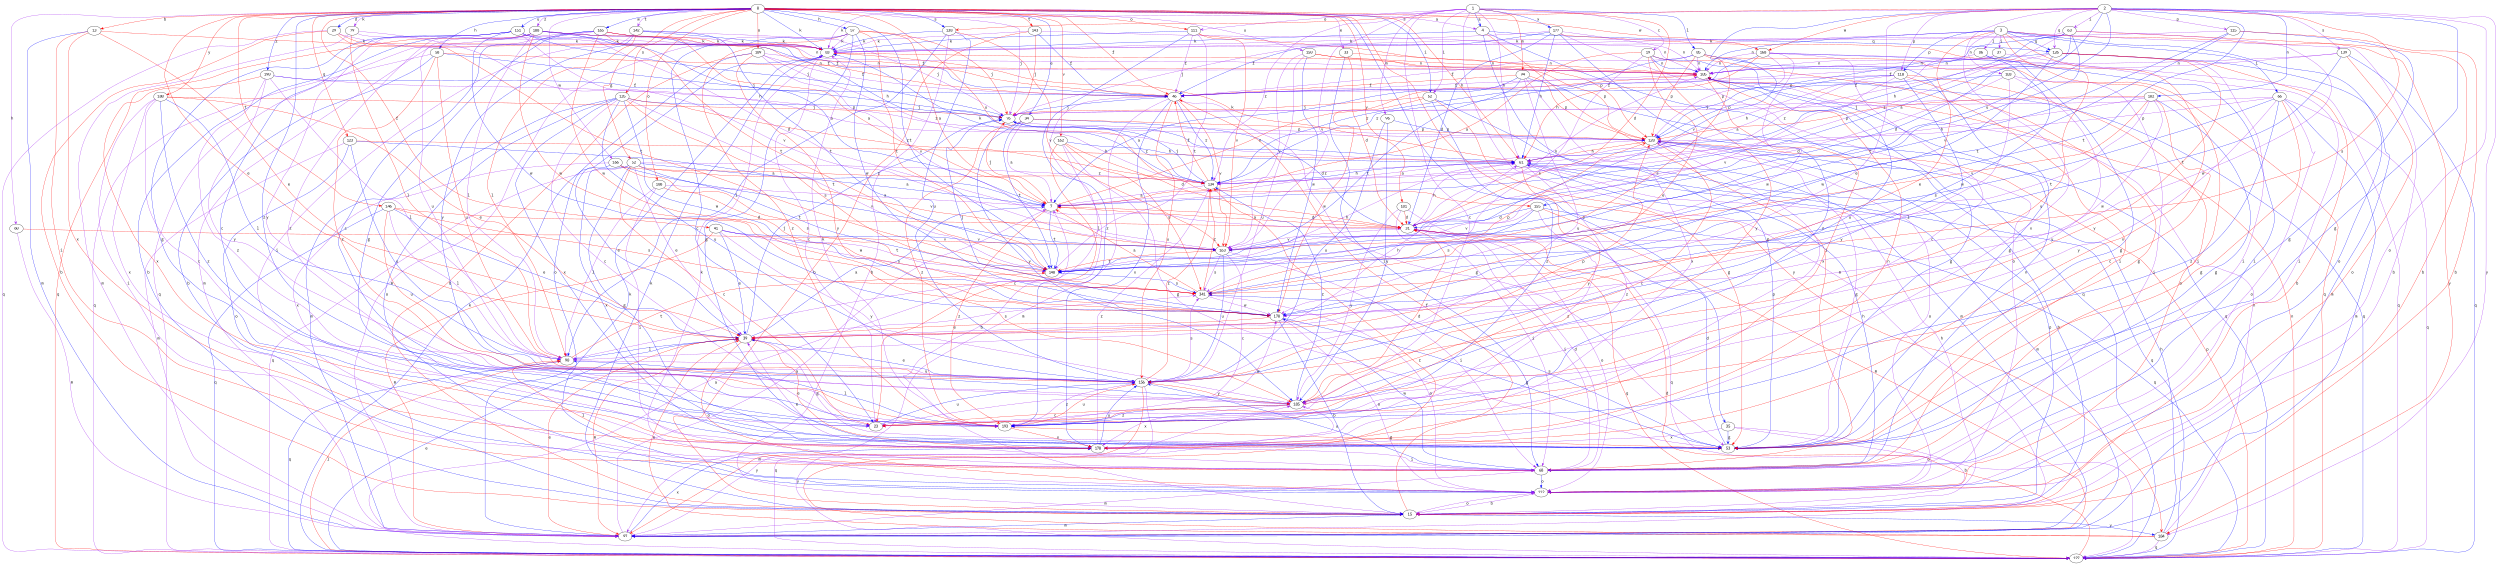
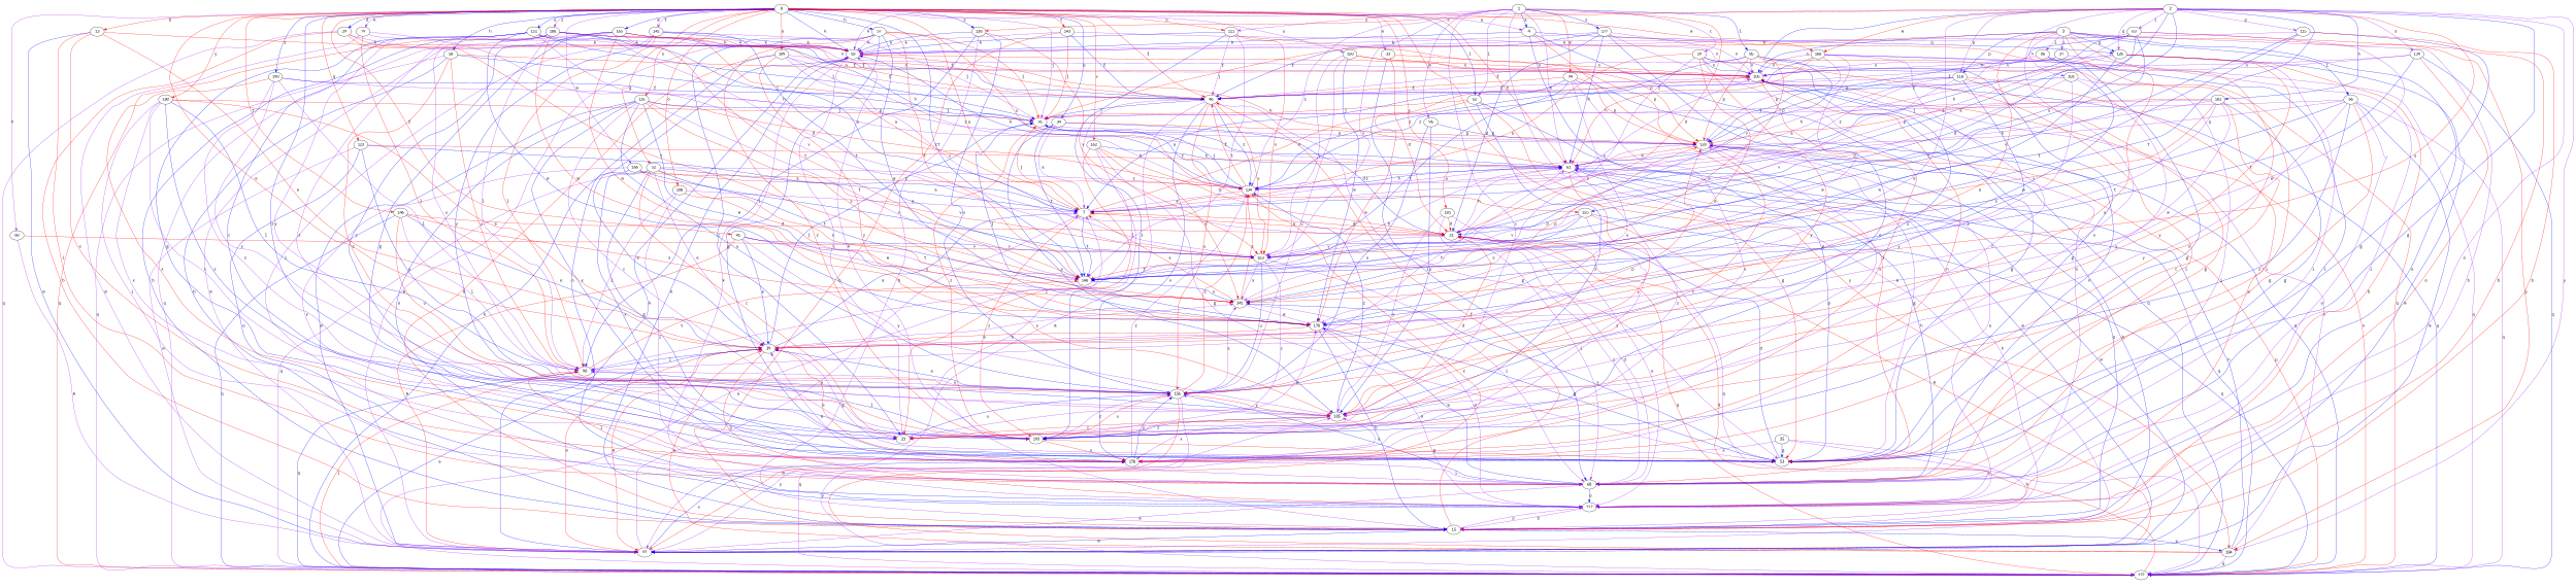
  strict digraph {
    fontname="IBM Plex Mono"
    node [fontname="IBM Plex Mono"]
    edge [arrowhead=vee color=purple fontname="IBM Plex Mono"]
    0
    4
    13
    29
    33
    34
    n7 [label=35]
    39
    41
    46
    52
    57
    58
    60
    61
    62
    76
    79
    83
    108
    109
    111
    123
    135
    138
    142
    143
    146
    148
    150
    151
    155
    162
    165
    166
    168
    180
    181
    184
    188
    190
    193
    53
    126
    68
    127
    97
    178
    15
    31
    105
    7
    120
    185
    112
    n56 [label=341]
    90
    163
    134
    156
    23
    170
    1
    19
    85
    94
    96
    177
    2
    63
    102
    115
    118
    139
    3
    66
    n77 [label=37]
    86
    103
    0 -> 4 [arrowhead=normal label=a]
    0 -> 13 [arrowhead=normal color=red label=b]
    0 -> 29 [color=blue label=d]
    0 -> 33 [label=e]
    0 -> 34 [color=blue label=e]
-   0 -> n7 [color=blue label=e]
    0 -> 39 [color=red label=e]
    0 -> 41 [arrowhead=normal color=red label=f]
    0 -> 46 [arrowhead=normal color=red label=f]
    0 -> 52 [color=red label=g]
    0 -> 57 [arrowhead=normal color=blue label=h]
    0 -> 58 [arrowhead=normal color=blue label=h]
    0 -> 60 [label=h]
    0 -> 61 [arrowhead=normal color=red label=h]
    0 -> 62 [color=blue label=i]
    0 -> 76 [label=j]
    0 -> 79 [arrowhead=normal label=k]
    0 -> 83 [color=blue label=k]
    0 -> 108 [color=red label=o]
    0 -> 109 [color=red label=o]
    0 -> 111 [arrowhead=normal color=red label=o]
    0 -> 123 [color=red label=q]
    0 -> 135 [color=red label=s]
    0 -> 138 [arrowhead=normal color=blue label=s]
    0 -> 142 [label=t]
    0 -> 143 [arrowhead=normal color=red label=t]
    0 -> 146 [arrowhead=normal color=red label=t]
    0 -> 148 [arrowhead=normal color=blue label=t]
    0 -> 150 [arrowhead=normal label=u]
    0 -> 151 [color=blue label=u]
    0 -> 155 [arrowhead=normal color=red label=u]
    0 -> 162 [color=red label=v]
    0 -> 165 [arrowhead=normal color=blue label=w]
    0 -> 166 [arrowhead=normal label=w]
    0 -> 168 [arrowhead=normal color=red label=w]
    0 -> 180 [color=red label=y]
    0 -> 181 [arrowhead=normal color=red label=y]
    0 -> 184 [color=red label=y]
    0 -> 188 [arrowhead=normal label=z]
    0 -> 190 [color=blue label=z]
    0 -> 193 [color=blue label=z]
    4 -> 83 [arrowhead=normal color=blue label=k]
    4 -> 53 [arrowhead=normal color=blue label=g]
    4 -> 126 [arrowhead=normal color=blue label=q]
    4 -> 68 [color=red label=i]
    4 -> 127 [color=blue label=q]
    13 -> 39 [arrowhead=normal color=red label=e]
    13 -> 83 [arrowhead=normal color=red label=k]
    13 -> 68 [color=red label=i]
    13 -> 97 [arrowhead=normal color=blue label=m]
    13 -> 178 [color=red label=x]
    29 -> 46 [arrowhead=normal color=red label=f]
    29 -> 83 [arrowhead=normal label=k]
    29 -> 148 [color=red label=t]
    29 -> 127 [label=q]
    29 -> 15 [color=red label=b]
    33 -> 68 [arrowhead=normal color=blue label=i]
    33 -> 31 [arrowhead=normal color=red label=d]
    33 -> 105 [arrowhead=normal color=red label=n]
    34 -> 148 [color=blue label=t]
    34 -> 193 [color=red label=z]
    34 -> 31 [arrowhead=normal color=blue label=d]
    34 -> 7 [arrowhead=normal label=a]
    34 -> 120 [arrowhead=normal color=red label=p]
    34 -> 185 [arrowhead=normal color=blue label=y]
    n7 -> 53 [color=blue label=g]
    n7 -> 178 [label=x]
    n7 -> 15 [label=b]
    n7 -> 112 [arrowhead=normal label=o]
    39 -> 61 [label=h]
    39 -> 76 [arrowhead=normal color=blue label=j]
    39 -> 53 [arrowhead=normal label=g]
    39 -> 97 [arrowhead=normal color=red label=m]
    39 -> 7 [color=blue label=a]
    39 -> 112 [color=red label=o]
    39 -> n56 [label=s]
    39 -> 90 [arrowhead=normal color=blue label=l]
    41 -> 39 [color=blue label=e]
    41 -> 148 [arrowhead=normal label=t]
    41 -> 97 [color=red label=m]
    41 -> 185 [label=y]
    41 -> n56 [arrowhead=normal label=s]
    41 -> 163 [color=blue label=v]
    46 -> 76 [arrowhead=normal color=blue label=j]
    46 -> 53 [label=g]
    46 -> 97 [label=m]
    46 -> 178 [color=blue label=x]
    46 -> 90 [label=l]
    46 -> 163 [color=red label=v]
    46 -> 134 [arrowhead=normal color=blue label=r]
    46 -> 156 [color=red label=u]
    52 -> 39 [arrowhead=normal label=e]
    52 -> 148 [color=blue label=t]
    52 -> 53 [arrowhead=normal color=blue label=g]
    52 -> 127 [label=q]
    52 -> 178 [color=blue label=x]
    52 -> 7 [color=blue label=a]
    52 -> 163 [arrowhead=normal color=red label=v]
    52 -> 134 [label=r]
    52 -> 23 [arrowhead=normal color=red label=c]
    57 -> 76 [color=red label=j]
    57 -> 83 [arrowhead=normal label=k]
    57 -> 148 [arrowhead=normal color=red label=t]
    57 -> 193 [arrowhead=normal color=red label=z]
    57 -> 53 [color=blue label=g]
    57 -> 97 [arrowhead=normal label=m]
    57 -> 7 [color=red label=a]
    57 -> 23 [arrowhead=normal color=blue label=c]
    57 -> 170 [arrowhead=normal color=blue label=w]
    58 -> 76 [color=blue label=j]
    58 -> 193 [arrowhead=normal color=red label=z]
    58 -> 127 [arrowhead=normal label=q]
    58 -> 15 [color=blue label=b]
    58 -> 105 [arrowhead=normal color=red label=n]
    58 -> 156 [arrowhead=normal color=red label=u]
    60 -> 97 [arrowhead=normal label=m]
    60 -> 163 [color=red label=v]
    61 -> 83 [color=red label=k]
    61 -> 193 [arrowhead=normal label=z]
    61 -> 127 [arrowhead=normal color=blue label=q]
    61 -> 97 [arrowhead=normal color=blue label=m]
    61 -> 185 [color=red label=y]
    61 -> 134 [label=r]
    62 -> 76 [color=red label=j]
    62 -> 193 [arrowhead=normal color=blue label=z]
    62 -> 53 [arrowhead=normal color=red label=g]
    62 -> 97 [color=blue label=m]
    62 -> 170 [arrowhead=normal color=red label=w]
    76 -> 120 [arrowhead=normal label=p]
    76 -> 134 [arrowhead=normal color=blue label=r]
    79 -> 83 [label=k]
    79 -> 97 [arrowhead=normal label=m]
    79 -> 90 [arrowhead=normal color=red label=l]
    79 -> 163 [arrowhead=normal label=v]
    83 -> 105 [color=red label=n]
    83 -> 23 [label=c]
    108 -> 68 [arrowhead=normal label=i]
    108 -> 7 [label=a]
    108 -> 90 [label=l]
    108 -> 170 [arrowhead=normal color=red label=w]
    109 -> 46 [arrowhead=normal label=f]
    109 -> 15 [color=red label=b]
    109 -> 105 [label=n]
    109 -> 185 [color=red label=y]
    109 -> 112 [arrowhead=normal color=blue label=o]
    109 -> 163 [arrowhead=normal label=v]
    109 -> 134 [label=r]
    111 -> 46 [arrowhead=normal label=f]
    111 -> 83 [color=blue label=k]
    111 -> 148 [label=t]
    111 -> 193 [arrowhead=normal color=blue label=z]
    111 -> 120 [color=red label=p]
    111 -> 163 [arrowhead=normal color=red label=v]
    123 -> 61 [arrowhead=normal color=red label=h]
    123 -> 97 [label=m]
    123 -> 7 [color=blue label=a]
    123 -> 112 [color=blue label=o]
    123 -> 156 [color=blue label=u]
    135 -> 76 [color=blue label=j]
    135 -> 148 [label=t]
    135 -> 97 [color=blue label=m]
    135 -> 178 [color=blue label=x]
    135 -> 112 [color=blue label=o]
    135 -> n56 [arrowhead=normal color=red label=s]
    135 -> 134 [color=red label=r]
    135 -> 156 [color=blue label=u]
    135 -> 23 [arrowhead=normal label=c]
    135 -> 170 [arrowhead=normal color=blue label=w]
    138 -> 83 [color=blue label=k]
    138 -> 15 [label=b]
    138 -> 90 [arrowhead=normal color=blue label=l]
    138 -> 163 [arrowhead=normal color=red label=v]
    138 -> 156 [arrowhead=normal color=blue label=u]
    142 -> 76 [arrowhead=normal label=j]
    142 -> 83 [arrowhead=normal color=blue label=k]
    142 -> 148 [color=blue label=t]
    142 -> 68 [label=i]
    142 -> 185 [color=blue label=y]
    142 -> 90 [arrowhead=normal color=red label=l]
    143 -> 46 [arrowhead=normal color=blue label=f]
    143 -> 76 [color=red label=j]
    143 -> 83 [label=k]
    143 -> 15 [arrowhead=normal color=red label=b]
    143 -> 105 [label=n]
    146 -> 39 [color=blue label=e]
    146 -> 127 [color=blue label=q]
    146 -> 31 [arrowhead=normal color=red label=d]
    146 -> n56 [color=red label=s]
    146 -> 90 [arrowhead=normal label=l]
    146 -> 156 [arrowhead=normal color=red label=u]
    148 -> 61 [arrowhead=normal label=h]
    148 -> n56 [color=blue label=s]
    150 -> 105 [arrowhead=normal color=red label=n]
    150 -> 120 [arrowhead=normal color=red label=p]
    150 -> 163 [label=v]
    150 -> 156 [label=u]
    150 -> 170 [arrowhead=normal color=blue label=w]
    151 -> 46 [arrowhead=normal color=blue label=f]
    151 -> 61 [arrowhead=normal label=h]
    151 -> 76 [color=blue label=j]
    151 -> 83 [label=k]
    151 -> 53 [color=blue label=g]
    151 -> 185 [label=y]
    151 -> 23 [color=blue label=c]
    151 -> 170 [arrowhead=normal color=blue label=w]
    155 -> 193 [label=z]
    155 -> 127 [color=blue label=q]
    155 -> 97 [arrowhead=normal color=red label=m]
    155 -> 31 [arrowhead=normal color=blue label=d]
    155 -> n56 [arrowhead=normal color=blue label=s]
    155 -> 163 [label=v]
    162 -> 61 [arrowhead=normal color=blue label=h]
    162 -> 53 [label=g]
    162 -> 15 [arrowhead=normal label=b]
    162 -> 31 [arrowhead=normal color=red label=d]
    162 -> n56 [arrowhead=normal color=red label=s]
    162 -> 23 [arrowhead=normal color=red label=c]
    165 -> 46 [color=red label=f]
    165 -> 83 [arrowhead=normal label=k]
    165 -> 148 [arrowhead=normal color=red label=t]
    165 -> 53 [arrowhead=normal color=blue label=g]
    165 -> 127 [arrowhead=normal label=q]
    165 -> 97 [arrowhead=normal label=m]
    165 -> 7 [color=red label=a]
    165 -> 23 [color=blue label=c]
    165 -> 170 [arrowhead=normal color=red label=w]
    166 -> 39 [arrowhead=normal color=blue label=e]
    166 -> 178 [arrowhead=normal label=x]
    166 -> n56 [arrowhead=normal color=red label=s]
    166 -> 163 [arrowhead=normal color=blue label=v]
    166 -> 134 [arrowhead=normal color=red label=r]
    168 -> 61 [arrowhead=normal color=red label=h]
    168 -> 53 [color=blue label=g]
    168 -> 127 [label=q]
    168 -> 105 [arrowhead=normal label=n]
    168 -> 120 [arrowhead=normal label=p]
    168 -> 134 [arrowhead=normal color=blue label=r]
    168 -> 23 [label=c]
    168 -> 170 [label=w]
    180 -> 39 [arrowhead=normal color=red label=e]
    180 -> 76 [color=red label=j]
    180 -> 193 [arrowhead=normal color=blue label=z]
    180 -> 68 [arrowhead=normal label=i]
    180 -> 178 [label=x]
    180 -> 90 [arrowhead=normal color=blue label=l]
    180 -> 23 [arrowhead=normal label=c]
    181 -> 68 [arrowhead=normal label=i]
    181 -> 127 [label=q]
    181 -> 31 [arrowhead=normal color=red label=d]
    181 -> 185 [arrowhead=normal label=y]
    184 -> 39 [arrowhead=normal color=red label=e]
    184 -> 61 [arrowhead=normal color=blue label=h]
    184 -> 127 [arrowhead=normal label=q]
    184 -> 105 [label=n]
    184 -> 134 [color=red label=r]
    188 -> 61 [color=blue label=h]
    188 -> 83 [arrowhead=normal color=red label=k]
    188 -> 193 [label=z]
    188 -> 127 [arrowhead=normal color=red label=q]
    188 -> 15 [color=blue label=b]
    188 -> 31 [label=d]
    188 -> 105 [arrowhead=normal label=n]
    188 -> 7 [color=blue label=a]
    188 -> 90 [label=l]
    188 -> 156 [label=u]
    188 -> 170 [arrowhead=normal color=red label=w]
    190 -> 46 [color=blue label=f]
    190 -> 193 [label=z]
    190 -> 178 [arrowhead=normal color=red label=x]
    190 -> 120 [label=p]
    190 -> 185 [label=y]
    190 -> 90 [label=l]
    193 -> 83 [label=k]
    193 -> 53 [color=red label=g]
    193 -> 178 [arrowhead=normal color=red label=x]
    193 -> 90 [color=blue label=l]
    193 -> 156 [arrowhead=normal color=red label=u]
    193 -> 170 [arrowhead=normal label=w]
    53 -> 31 [arrowhead=normal color=blue label=d]
    53 -> n56 [arrowhead=normal color=blue label=s]
    126 -> 68 [label=i]
    126 -> 97 [arrowhead=normal color=blue label=m]
    126 -> 15 [color=red label=b]
    126 -> 105 [arrowhead=normal color=blue label=n]
    126 -> 7 [label=a]
    126 -> 185 [color=red label=y]
    126 -> 170 [color=blue label=w]
    68 -> 39 [arrowhead=normal label=e]
    68 -> 61 [arrowhead=normal color=blue label=h]
    68 -> 97 [arrowhead=normal label=m]
    68 -> 31 [arrowhead=normal label=d]
    68 -> 105 [arrowhead=normal color=blue label=n]
    68 -> 112 [arrowhead=normal color=blue label=o]
    68 -> 90 [arrowhead=normal color=red label=l]
    68 -> 156 [color=blue label=u]
    68 -> 170 [arrowhead=normal color=blue label=w]
    127 -> 39 [color=blue label=e]
    127 -> 83 [arrowhead=normal color=blue label=k]
    127 -> 31 [color=red label=d]
    127 -> 105 [color=red label=n]
    127 -> 7 [label=a]
    127 -> 120 [arrowhead=normal color=red label=p]
    127 -> 185 [arrowhead=normal label=y]
    127 -> 90 [color=red label=l]
    97 -> 39 [color=red label=e]
    97 -> 83 [arrowhead=normal color=blue label=k]
    97 -> 178 [color=blue label=x]
    97 -> 7 [arrowhead=normal label=a]
    97 -> 185 [arrowhead=normal label=y]
    178 -> 39 [arrowhead=normal color=red label=e]
    178 -> 68 [label=i]
    178 -> 105 [color=red label=n]
    178 -> 120 [label=p]
    178 -> 134 [label=r]
    178 -> 156 [arrowhead=normal color=blue label=u]
    15 -> 46 [arrowhead=normal color=red label=f]
    15 -> 61 [arrowhead=normal label=h]
    15 -> 83 [arrowhead=normal color=blue label=k]
    15 -> 184 [arrowhead=normal color=blue label=y]
    15 -> 97 [color=blue label=m]
    15 -> 120 [color=blue label=p]
    15 -> 112 [arrowhead=normal label=o]
    31 -> 61 [label=h]
    31 -> 68 [arrowhead=normal label=i]
    31 -> 127 [arrowhead=normal color=red label=q]
    31 -> 105 [arrowhead=normal label=n]
    31 -> 7 [arrowhead=normal color=red label=a]
    31 -> 112 [arrowhead=normal label=o]
    31 -> 163 [label=v]
    105 -> 46 [label=f]
    105 -> 53 [arrowhead=normal color=blue label=g]
    105 -> 127 [color=blue label=q]
    105 -> 178 [color=red label=x]
    7 -> 76 [arrowhead=normal color=red label=j]
    7 -> 148 [color=blue label=t]
    7 -> 193 [color=red label=z]
    7 -> 31 [arrowhead=normal color=red label=d]
    7 -> 105 [color=red label=n]
    120 -> 61 [arrowhead=normal color=red label=h]
    120 -> 53 [label=g]
    120 -> 15 [color=blue label=b]
    120 -> 7 [arrowhead=normal label=a]
    120 -> 112 [label=o]
    120 -> 23 [color=red label=c]
    185 -> 193 [color=blue label=z]
    185 -> 178 [arrowhead=normal label=x]
    185 -> 31 [arrowhead=normal color=red label=d]
    185 -> 134 [color=blue label=r]
    185 -> 23 [color=red label=c]
    112 -> 83 [arrowhead=normal label=k]
    112 -> 15 [arrowhead=normal label=b]
    n56 -> 7 [color=red label=a]
    n56 -> 120 [color=red label=p]
    n56 -> 112 [label=o]
    n56 -> 134 [color=red label=r]
    n56 -> 170 [label=w]
    90 -> 148 [arrowhead=normal color=red label=t]
    90 -> 127 [arrowhead=normal color=blue label=q]
    90 -> 156 [label=u]
    163 -> 148 [color=red label=t]
    163 -> 68 [arrowhead=normal label=i]
    163 -> n56 [label=s]
    163 -> 156 [color=blue label=u]
    163 -> 23 [label=c]
    134 -> 46 [arrowhead=normal color=red label=f]
    134 -> 61 [color=blue label=h]
    134 -> 76 [arrowhead=normal color=blue label=j]
    134 -> 83 [arrowhead=normal color=blue label=k]
    134 -> 7 [arrowhead=normal label=a]
    156 -> 39 [arrowhead=normal color=blue label=e]
    156 -> 193 [label=z]
    156 -> 127 [label=q]
    156 -> 97 [color=red label=m]
    156 -> 120 [arrowhead=normal color=red label=p]
    156 -> 185 [arrowhead=normal color=red label=y]
    156 -> n56 [arrowhead=normal label=s]
    156 -> 134 [color=red label=r]
    23 -> 156 [color=blue label=u]
    170 -> 39 [color=red label=e]
    170 -> 76 [color=blue label=j]
    170 -> 53 [color=blue label=g]
    170 -> 15 [color=blue label=b]
    170 -> 112 [label=o]
    1 -> 4 [color=blue label=a]
    1 -> 61 [arrowhead=normal label=h]
    1 -> 62 [arrowhead=normal label=i]
    1 -> 111 [label=o]
    1 -> 97 [label=m]
    1 -> 31 [color=red label=d]
    1 -> 163 [arrowhead=normal label=v]
    1 -> 134 [arrowhead=normal label=r]
    1 -> 23 [arrowhead=normal label=c]
    1 -> 19 [label=c]
    1 -> 85 [arrowhead=normal color=blue label=l]
    1 -> 94 [arrowhead=normal color=red label=m]
    1 -> 96 [arrowhead=normal label=m]
    1 -> 177 [arrowhead=normal color=blue label=x]
    19 -> 39 [color=red label=e]
    19 -> 68 [color=red label=i]
    19 -> 105 [color=blue label=n]
    19 -> 7 [arrowhead=normal color=red label=a]
    19 -> 185 [arrowhead=normal color=red label=y]
    19 -> n56 [label=s]
    19 -> 156 [arrowhead=normal color=blue label=u]
    85 -> 46 [label=f]
    85 -> 53 [arrowhead=normal color=blue label=g]
    85 -> 68 [arrowhead=normal color=red label=i]
    85 -> 105 [label=n]
    85 -> 120 [color=red label=p]
    85 -> n56 [color=red label=s]
    85 -> 134 [arrowhead=normal color=blue label=r]
    94 -> 46 [color=red label=f]
    94 -> 148 [color=blue label=t]
    94 -> 127 [arrowhead=normal color=blue label=q]
    94 -> 178 [label=x]
    94 -> 7 [arrowhead=normal color=blue label=a]
    94 -> 120 [arrowhead=normal color=red label=p]
    94 -> 156 [arrowhead=normal label=u]
    96 -> 120 [color=blue label=p]
    96 -> 185 [color=blue label=y]
    96 -> 156 [color=blue label=u]
    177 -> 46 [color=blue label=f]
    177 -> 61 [arrowhead=normal color=blue label=h]
    177 -> 83 [label=k]
    177 -> 193 [color=blue label=z]
    177 -> 127 [color=red label=q]
    177 -> 31 [color=blue label=d]
    177 -> 105 [label=n]
    177 -> 112 [arrowhead=normal label=o]
    2 -> 39 [label=e]
    2 -> 83 [arrowhead=normal label=k]
    2 -> 138 [color=red label=s]
    2 -> 148 [arrowhead=normal color=blue label=t]
    2 -> 155 [color=blue label=u]
    2 -> 168 [arrowhead=normal color=red label=w]
    2 -> 184 [label=y]
    2 -> 53 [color=blue label=g]
    2 -> 126 [label=q]
    2 -> 178 [label=x]
    2 -> 7 [arrowhead=normal color=blue label=a]
    2 -> 112 [arrowhead=normal label=o]
    2 -> n56 [color=red label=s]
    2 -> 163 [color=blue label=v]
    2 -> 63 [label=i]
    2 -> 102 [arrowhead=normal color=blue label=n]
    2 -> 115 [label=p]
    2 -> 118 [arrowhead=normal label=p]
    2 -> 139 [label=s]
    63 -> 61 [color=blue label=h]
    63 -> 83 [label=k]
    63 -> 148 [color=blue label=t]
    63 -> 15 [arrowhead=normal color=red label=b]
    63 -> 31 [arrowhead=normal color=blue label=d]
    63 -> 120 [color=blue label=p]
    63 -> 134 [label=r]
    63 -> 170 [arrowhead=normal label=w]
    102 -> 61 [label=h]
    102 -> 76 [arrowhead=normal label=j]
    102 -> 148 [arrowhead=normal label=t]
    102 -> 53 [arrowhead=normal color=blue label=g]
    102 -> 120 [arrowhead=normal color=red label=p]
    102 -> 163 [arrowhead=normal color=red label=v]
    102 -> 23 [color=red label=c]
    102 -> 170 [arrowhead=normal label=w]
    115 -> 83 [arrowhead=normal label=k]
    115 -> 148 [color=blue label=t]
    115 -> 53 [arrowhead=normal color=blue label=g]
    115 -> 15 [arrowhead=normal color=red label=b]
    115 -> 163 [arrowhead=normal color=blue label=v]
    118 -> 46 [label=f]
    118 -> 61 [label=h]
    118 -> 53 [arrowhead=normal color=red label=g]
    118 -> 120 [arrowhead=normal color=blue label=p]
    118 -> 185 [arrowhead=normal color=blue label=y]
    118 -> 112 [color=red label=o]
    118 -> 163 [label=v]
    139 -> 46 [label=f]
    139 -> 148 [color=blue label=t]
    139 -> 127 [color=blue label=q]
    139 -> 105 [arrowhead=normal label=n]
    139 -> 112 [arrowhead=normal color=red label=o]
    3 -> 39 [arrowhead=normal color=red label=e]
-   3 -> 76 [label=j]
+   3 -> 76 [color=red label=j]
    3 -> 184 [arrowhead=normal color=red label=y]
    3 -> 126 [color=blue label=q]
    3 -> 178 [arrowhead=normal color=red label=x]
    3 -> 15 [arrowhead=normal label=b]
    3 -> 105 [color=blue label=n]
    3 -> 112 [arrowhead=normal color=blue label=o]
    3 -> 156 [arrowhead=normal color=red label=u]
    3 -> 118 [color=blue label=p]
    3 -> 66 [arrowhead=normal color=blue label=i]
    3 -> n77 [arrowhead=normal label=i]
    3 -> 86 [arrowhead=normal label=l]
    3 -> 103 [arrowhead=normal label=n]
    66 -> 76 [label=j]
    66 -> 193 [color=blue label=z]
    66 -> 53 [color=red label=g]
    66 -> 127 [label=q]
    66 -> 97 [arrowhead=normal color=blue label=m]
    66 -> 120 [label=p]
    66 -> 185 [label=y]
    66 -> 112 [arrowhead=normal label=o]
    66 -> n56 [color=blue label=s]
    n77 -> 68 [arrowhead=normal label=i]
    n77 -> 105 [arrowhead=normal label=n]
    n77 -> 134 [arrowhead=normal label=r]
    86 -> 68 [color=blue label=i]
    86 -> 105 [label=n]
    86 -> 170 [color=blue label=w]
    103 -> 46 [arrowhead=normal color=blue label=f]
    103 -> 68 [arrowhead=normal label=i]
    103 -> 31 [label=d]
    103 -> 185 [label=y]
    103 -> 90 [label=l]
  }
